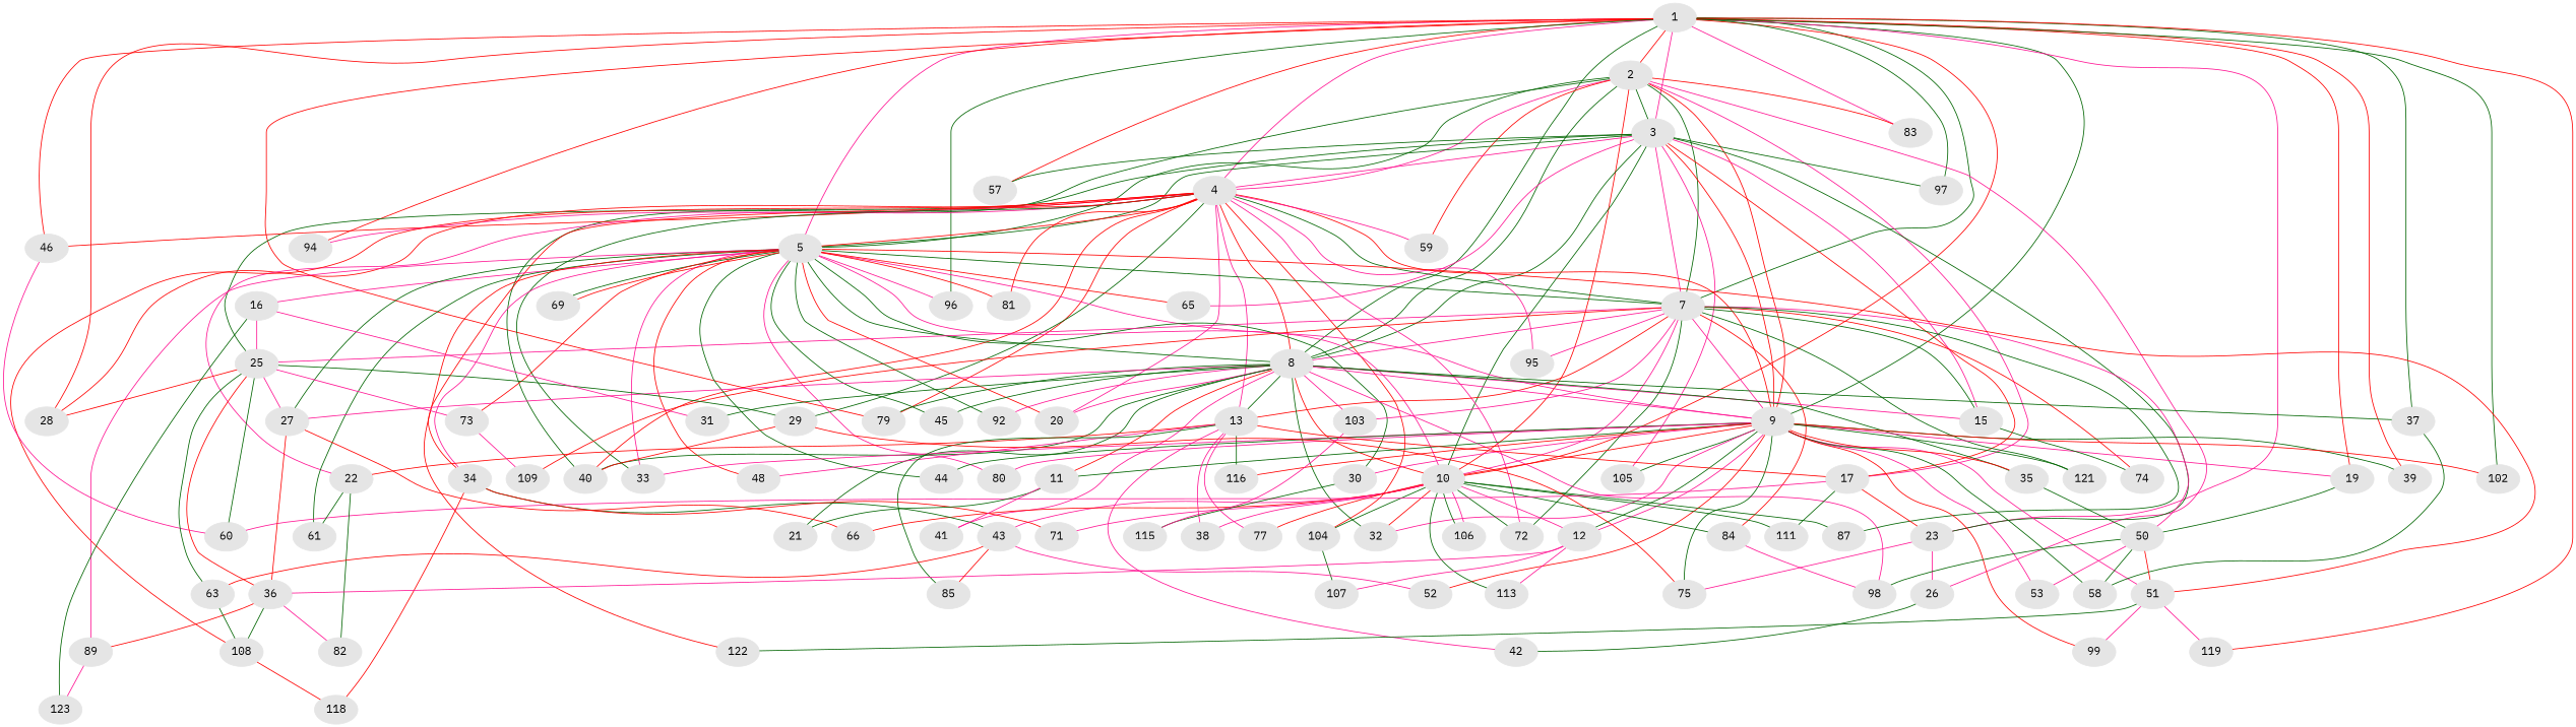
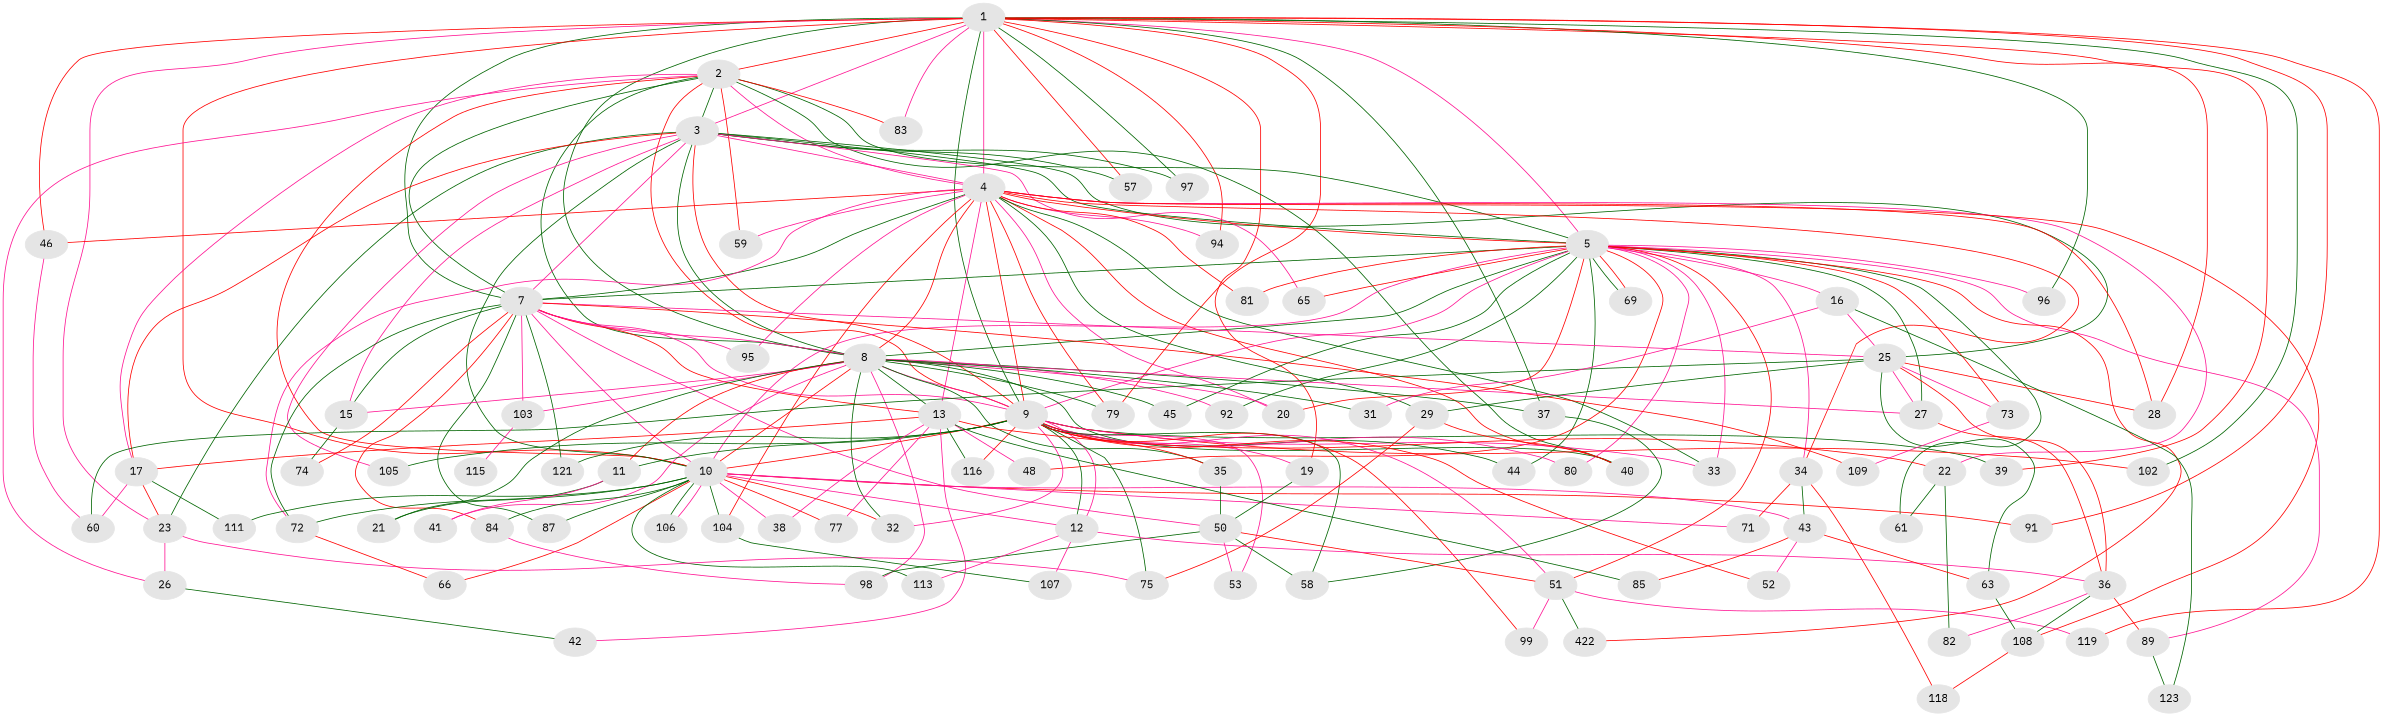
  graph {
    fontname="IBM Plex Mono"
    node [color=gray90 fontname="IBM Plex Mono" style=filled]
    edge [color=darkgreen fontname="IBM Plex Mono"]
    1 [super="+6"]
    2 [super="+93"]
    3 [super="+47"]
    4 [super="+56"]
    5 [super="+76"]
    7 [super="+18"]
    8 [super="+54"]
    9 [super="+55"]
    10 [super="+24"]
    19
    23 [super="+101"]
    37
    39
    46
    57
    79 [super="+86"]
    83
+   91
    94
    96
    97
    102
    119
    28
    17 [super="+64"]
    26
    40 [super="+68"]
    59
    15 [super="+49"]
    25 [super="+62"]
    65
    105
    13 [super="+14"]
    20
    22
    29
    33 [super="+117"]
    34
    81
    95
    104
    108 [super="+110"]
    72
    16
    27 [super="+100"]
-   30
    44
    45
    48
    51 [super="+114"]
    61
    69
    73 [super="+78"]
    80
    89
    92
-   122
+   122 [label=422]
    50 [super="+90"]
    74
    84
    87
    103
    109
    121
    11
    21
    31
    32
    35
    41
    98 [super="+112"]
    12 [super="+70"]
    52
    53
    58 [super="+120"]
    75 [super="+88"]
    99
    116
    38
    43
    66
    71
    77
    106
    111
    113
    123
    60
    42
    36 [super="+67"]
    63
    85
    82
    118
    107
    115
    1 -- 2 [color=red weight=2]
    1 -- 3 [color=deeppink weight=2]
    1 -- 4 [color=deeppink weight=2]
    1 -- 5 [color=deeppink weight=2]
    1 -- 7 [weight=2]
    1 -- 8 [weight=2]
    1 -- 9 [weight=2]
    1 -- 10 [color=red weight=2]
    1 -- 19 [color=red]
    1 -- 23 [color=deeppink]
    1 -- 37
    1 -- 39 [color=red]
    1 -- 46 [color=red]
    1 -- 57 [color=red]
    1 -- 79 [color=red]
    1 -- 83 [color=deeppink]
+   1 -- 91 [color=red]
    1 -- 94 [color=red]
    1 -- 96
    1 -- 97
    1 -- 102
    1 -- 119 [color=red]
    1 -- 28 [color=red]
    2 -- 3
    2 -- 4 [color=deeppink]
    2 -- 5
    2 -- 7
    2 -- 8
    2 -- 9 [color=red]
    2 -- 10 [color=red]
    2 -- 83 [color=red]
    2 -- 17 [color=deeppink]
    2 -- 26 [color=deeppink]
    2 -- 40
    2 -- 59 [color=red]
    3 -- 4 [color=deeppink]
    3 -- 5
    3 -- 7 [color=deeppink]
    3 -- 8
    3 -- 9 [color=red]
    3 -- 10
    3 -- 23
    3 -- 57
    3 -- 97
    3 -- 17 [color=red]
    3 -- 15 [color=deeppink]
    3 -- 25
    3 -- 65 [color=deeppink]
    3 -- 105 [color=deeppink]
    4 -- 5 [color=red]
    4 -- 7
    4 -- 8 [color=red]
    4 -- 9 [color=red]
    4 -- 46 [color=red]
    4 -- 79 [color=red]
    4 -- 94 [color=deeppink]
    4 -- 28 [color=red]
    4 -- 40 [color=red]
    4 -- 59 [color=deeppink]
    4 -- 13 [color=deeppink]
    4 -- 20 [color=deeppink]
    4 -- 22 [color=deeppink]
    4 -- 29
    4 -- 33
    4 -- 34 [color=red]
    4 -- 81 [color=red]
    4 -- 95 [color=deeppink]
    4 -- 104 [color=red]
    4 -- 108 [color=red]
    4 -- 72 [color=deeppink]
    5 -- 7 [weight=2]
    5 -- 8
    5 -- 9 [color=deeppink]
    5 -- 10 [color=deeppink]
    5 -- 96 [color=deeppink]
    5 -- 65 [color=red]
    5 -- 20 [color=red]
    5 -- 33 [color=deeppink]
    5 -- 34 [color=deeppink]
    5 -- 81 [color=red]
    5 -- 16 [color=deeppink weight=2]
    5 -- 27
-   5 -- 30
    5 -- 44
    5 -- 45
    5 -- 48 [color=red]
    5 -- 51 [color=red]
    5 -- 61
    5 -- 69
    5 -- 69 [color=red]
    5 -- 73 [color=red]
    5 -- 80 [color=deeppink]
    5 -- 89 [color=deeppink]
    5 -- 92
    5 -- 122 [color=red]
    7 -- 8 [color=deeppink]
    7 -- 9 [color=deeppink]
    7 -- 10 [color=deeppink]
    7 -- 15
    7 -- 25 [color=deeppink]
    7 -- 13 [color=red]
    7 -- 95 [color=deeppink]
    7 -- 72
    7 -- 50 [color=deeppink]
    7 -- 74 [color=red]
    7 -- 84 [color=red]
    7 -- 87
    7 -- 103 [color=deeppink]
    7 -- 109 [color=red]
    7 -- 121
    8 -- 9 [color=deeppink]
    8 -- 10 [color=red]
    8 -- 37
    8 -- 79
    8 -- 40
    8 -- 15 [color=deeppink]
    8 -- 13
    8 -- 20 [color=deeppink]
    8 -- 27 [color=deeppink]
    8 -- 45
    8 -- 92 [color=deeppink]
    8 -- 103 [color=deeppink]
    8 -- 11 [color=red]
    8 -- 21
    8 -- 31
    8 -- 32
    8 -- 35
    8 -- 41 [color=deeppink]
    8 -- 98 [color=deeppink]
    9 -- 10 [color=red weight=2]
    9 -- 19 [color=deeppink]
    9 -- 39
    9 -- 102 [color=red]
    9 -- 105
    9 -- 33 [color=deeppink]
-   9 -- 30 [color=deeppink]
    9 -- 44
    9 -- 51 [color=deeppink]
    9 -- 80 [color=deeppink]
    9 -- 121
    9 -- 11
    9 -- 32 [color=deeppink weight=2]
    9 -- 35 [color=red]
    9 -- 12
    9 -- 12 [color=deeppink]
    9 -- 52 [color=red]
    9 -- 53 [color=deeppink]
    9 -- 58
    9 -- 75
    9 -- 99 [color=red]
    9 -- 116 [color=red]
+   10 -- 91 [color=red]
    10 -- 104
    10 -- 72
    10 -- 84
    10 -- 87
    10 -- 32 [color=red]
    10 -- 12 [color=deeppink]
    10 -- 38 [color=deeppink]
    10 -- 43 [color=deeppink]
    10 -- 66 [color=red]
    10 -- 71 [color=deeppink]
    10 -- 77 [color=red]
    10 -- 106
    10 -- 106 [color=deeppink]
    10 -- 111
    10 -- 113
    19 -- 50
    23 -- 26 [color=deeppink]
    23 -- 75 [color=deeppink]
    37 -- 58
    46 -- 60 [color=deeppink]
    17 -- 23 [color=red]
    17 -- 111
    17 -- 60 [color=deeppink]
    26 -- 42
    15 -- 74
    25 -- 28 [color=red]
    25 -- 29
    25 -- 27 [color=deeppink]
    25 -- 73 [color=deeppink]
    25 -- 60
    25 -- 36 [color=red]
    25 -- 63
    13 -- 17 [color=red]
    13 -- 22 [color=red]
    13 -- 48 [color=deeppink]
    13 -- 116
    13 -- 38 [color=deeppink]
    13 -- 77 [color=deeppink]
    13 -- 42 [color=deeppink]
    13 -- 85
    22 -- 61
    22 -- 82
    29 -- 40 [color=red]
    29 -- 75 [color=red]
    34 -- 43
    34 -- 71 [color=red]
    34 -- 118 [color=red]
    104 -- 107
    108 -- 118 [color=red]
    16 -- 25 [color=deeppink]
    16 -- 31 [color=deeppink]
    16 -- 123
-   27 -- 66 [color=red]
+   72 -- 66 [color=red]
    27 -- 36 [color=red]
-   30 -- 115
    51 -- 119 [color=deeppink]
    51 -- 122
    51 -- 99 [color=deeppink]
    73 -- 109 [color=deeppink]
-   89 -- 123 [color=deeppink]
+   89 -- 123
    50 -- 51 [color=red]
    50 -- 98
    50 -- 53 [color=deeppink]
    50 -- 58
    84 -- 98 [color=deeppink]
    103 -- 115 [color=deeppink]
    11 -- 21
    11 -- 41 [color=deeppink]
    35 -- 50
    12 -- 113 [color=deeppink]
    12 -- 36 [color=deeppink]
    12 -- 107 [color=deeppink]
    43 -- 52 [color=deeppink]
    43 -- 63 [color=red]
    43 -- 85 [color=red]
    36 -- 108
    36 -- 89 [color=red]
    36 -- 82 [color=deeppink]
    63 -- 108
  }
